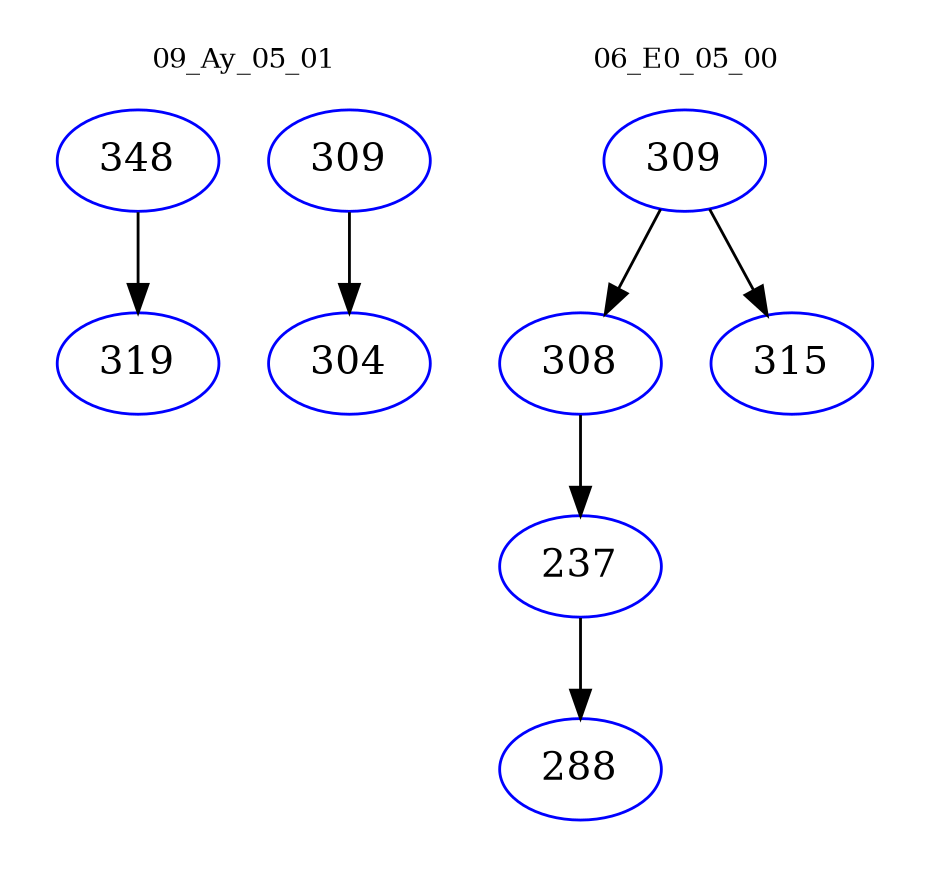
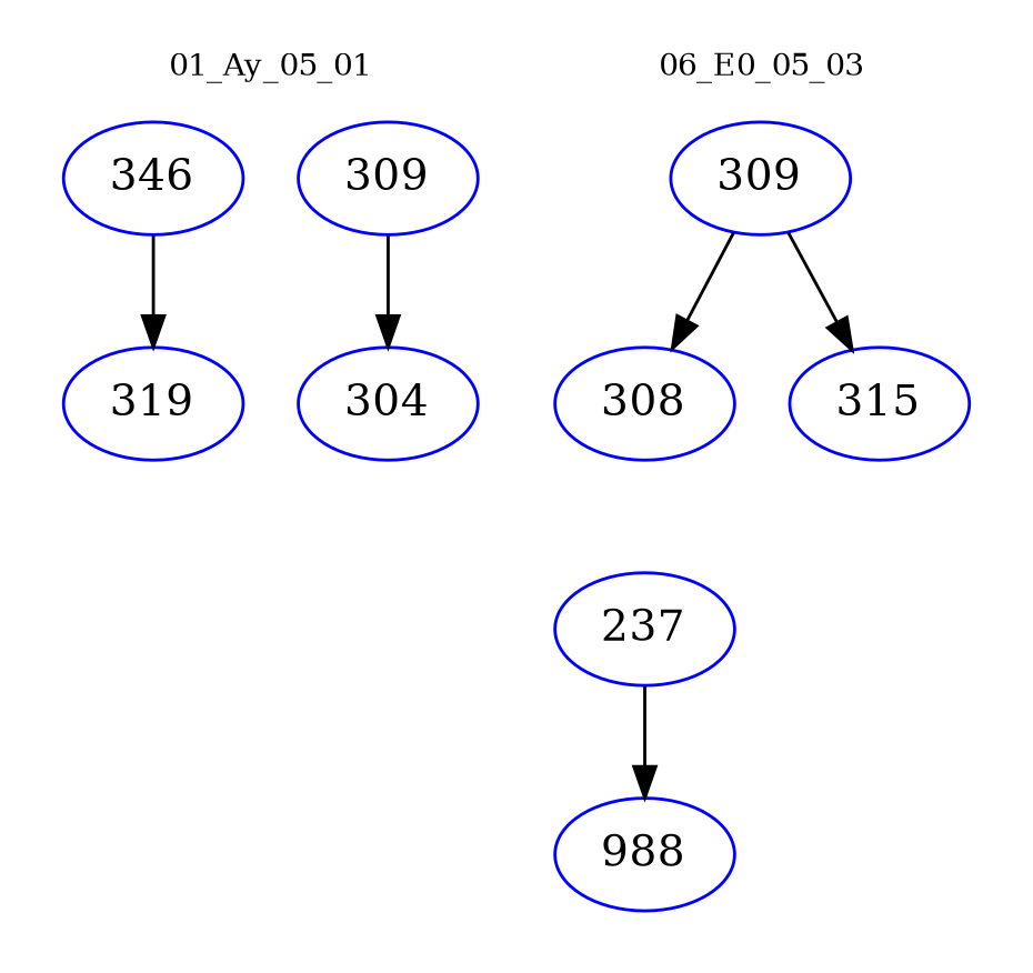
  digraph {
    node [color=blue]
    edge [color=black]
    n1 [label=309]
    n2 [label=304]
-   n3 [label=348]
+   n3 [label=346]
    n4 [label=319]
    n5 [label=309]
    n6 [label=308]
    n7 [label=315]
    n8 [label=237]
-   n9 [label=288]
+   n9 [label=988]
    subgraph cluster_1 {
      color=white
      fontsize=10
-     label="09_Ay_05_01"
+     label="01_Ay_05_01"
      n1
      n2
      n3
      n4
    }
    subgraph cluster_2 {
      color=white
      fontsize=10
-     label="06_E0_05_00"
+     label="06_E0_05_03"
      n5
      n6
      n7
      n8
      n9
    }
    n1 -> n2
    n3 -> n4
    n5 -> n6
    n5 -> n7
-   n6 -> n8
    n8 -> n9
  }
